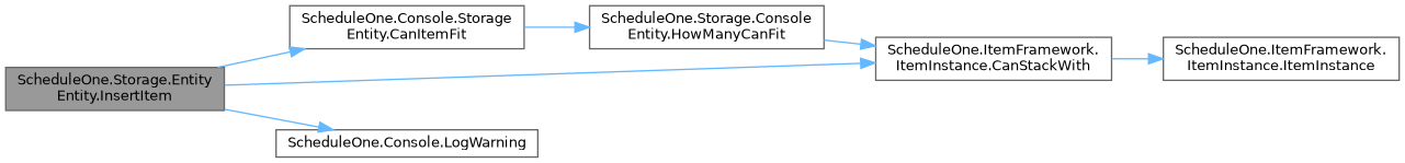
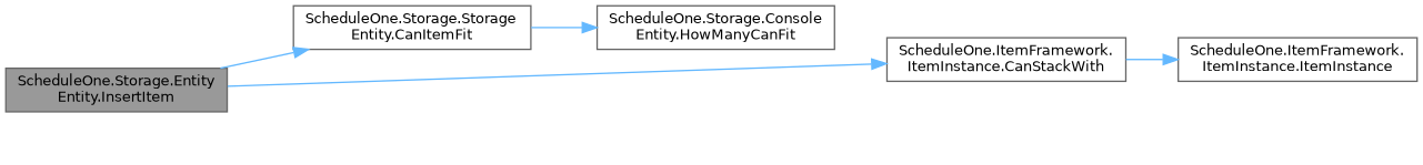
  digraph {
    rankdir=LR
    node [color=grey40 fillcolor=white fontname=Helvetica fontsize=10 shape=box style=filled]
    edge [color=steelblue1 fontname=Helvetica fontsize=10 labelfontname=Helvetica labelfontsize=10 style=solid]
    n1 [color=gray40 fillcolor=grey60 fontcolor=black height=0.2 label="ScheduleOne.Storage.Entity\lEntity.InsertItem" width=0.4]
-   n2 [height=0.2 label="ScheduleOne.Console.Storage\lEntity.CanItemFit" width=0.4]
+   n2 [height=0.2 label="ScheduleOne.Storage.Storage\lEntity.CanItemFit" width=0.4]
    n3 [height=0.2 label="ScheduleOne.ItemFramework.\lItemInstance.CanStackWith" width=0.4]
-   n4 [height=0.2 label="ScheduleOne.Console.LogWarning" width=0.4]
    n5 [height=0.2 label="ScheduleOne.Storage.Console\lEntity.HowManyCanFit" width=0.4]
    n6 [height=0.2 label="ScheduleOne.ItemFramework.\lItemInstance.ItemInstance" width=0.4]
    n1 -> n2
    n1 -> n3
-   n1 -> n4
    n2 -> n5
    n3 -> n6
-   n5 -> n3
  }
